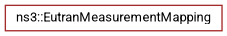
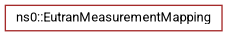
  digraph {
    rankdir=TB
    fontname=Roboto
-   n1 [color=brown fillcolor=white fontname=Roboto fontsize=10 height=0.2 label="ns3::EutranMeasurementMapping" shape=box style=filled width=0.4]
+   n1 [color=brown fillcolor=white fontname=Roboto fontsize=10 height=0.2 label="ns0::EutranMeasurementMapping" shape=box style=filled width=0.4]
  }
